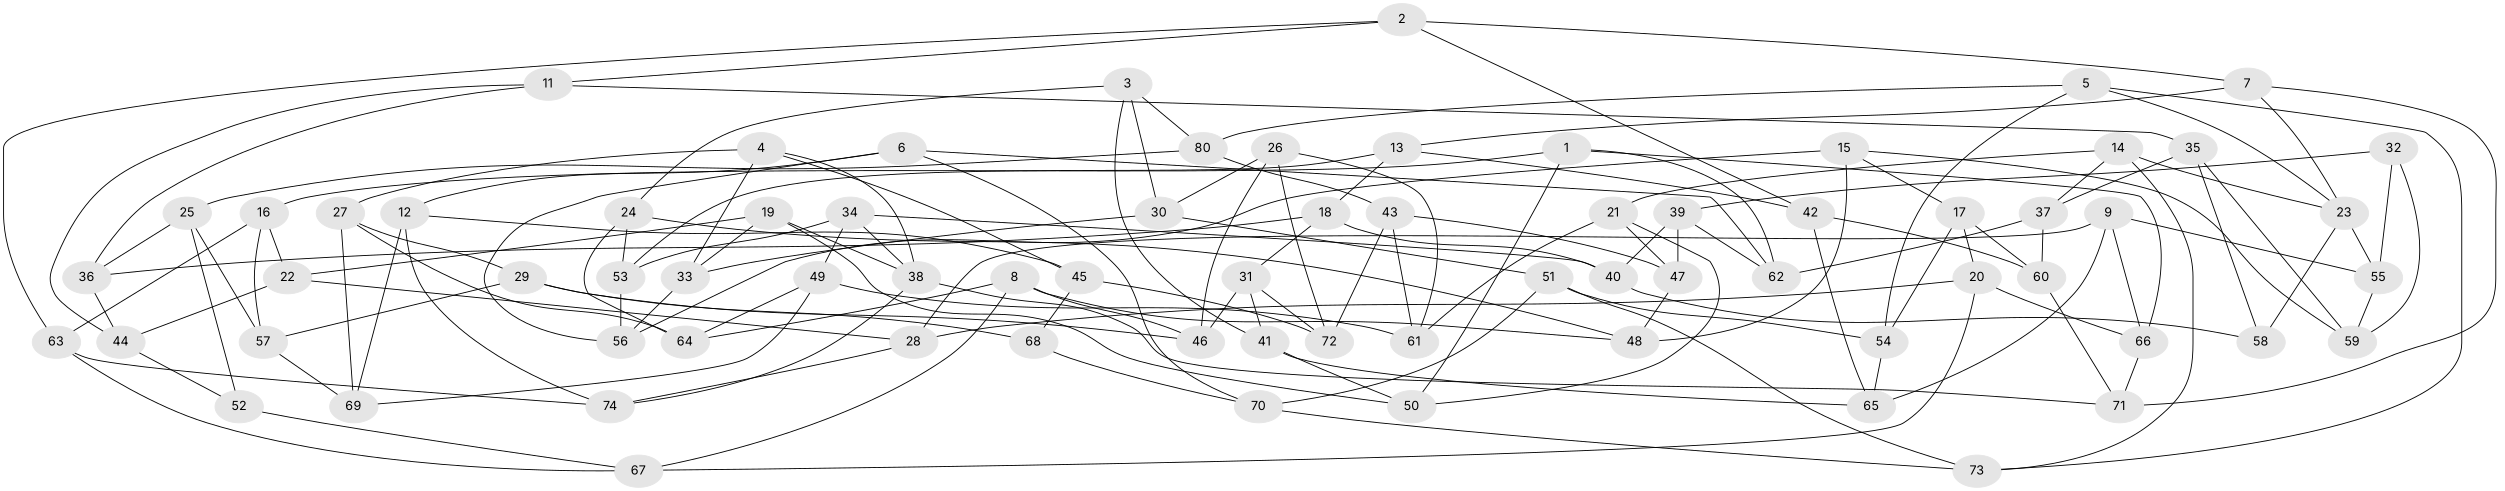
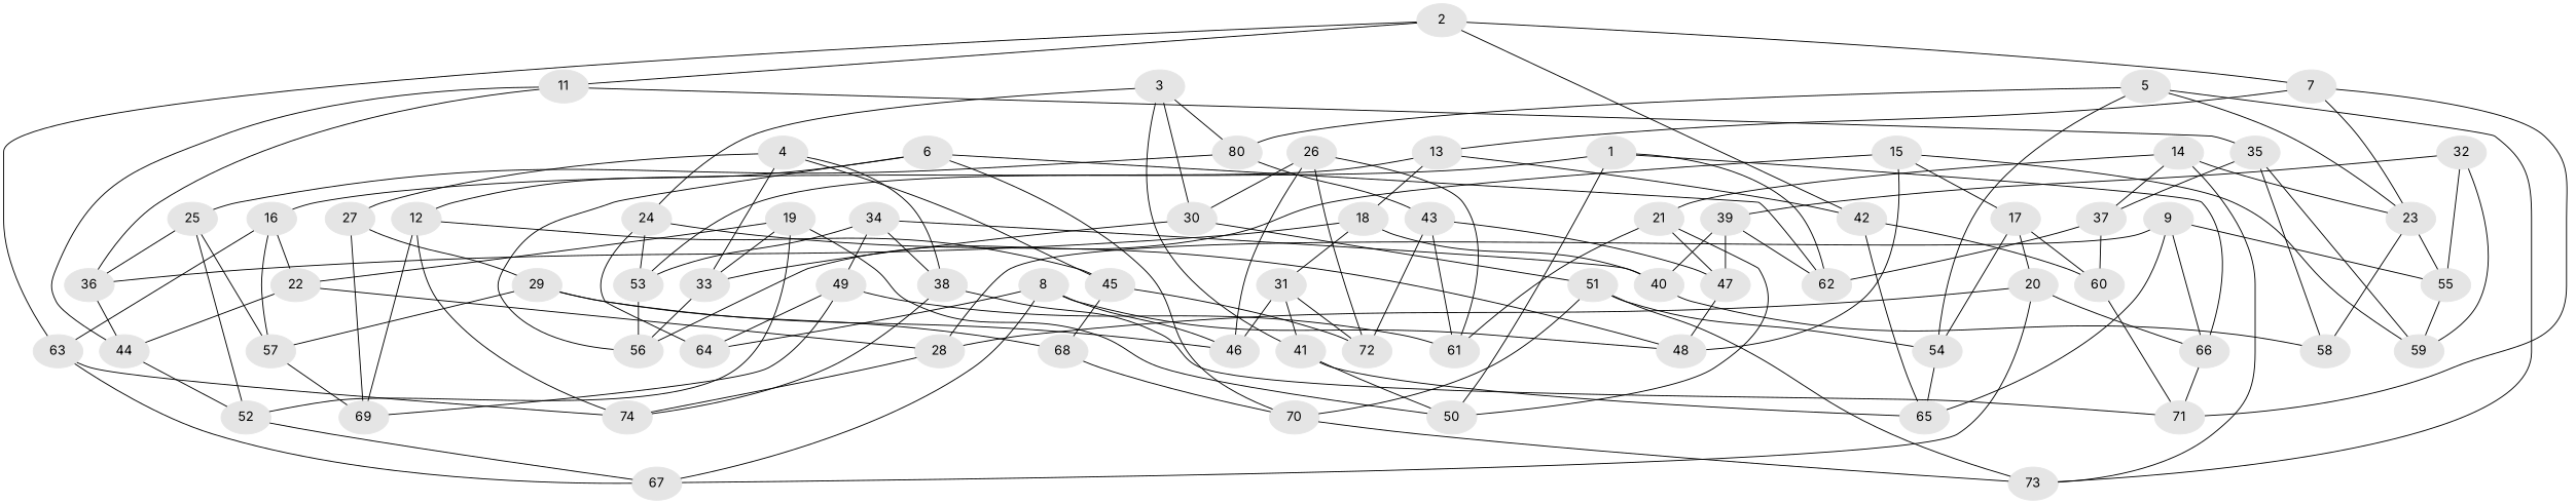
  graph {
    fontname=Inter
    node [color=gray90 fontname=Inter style=filled]
    edge [fontname=Inter]
    1
    16
    50
    62
    66
    63
    22
    57
    71
    2
    7
    11
    42
    23
    13
    35
    36
    44
    65
    60
    67
    74
    n23 [label=80]
    3
    24
    30
    41
    25
    43
    48
    64
    53
    33
    51
    4
    27
    38
    45
    69
    29
    56
    72
    68
    5
    54
    73
    58
    55
    6
    12
    70
    18
    8
    46
    9
    28
    59
    52
    47
    61
    37
    31
    40
    14
    21
    15
    17
    20
    19
    26
    32
    39
    34
    49
    1 -- 16
    1 -- 50
    1 -- 62
    1 -- 66
    16 -- 63
    16 -- 22
    16 -- 57
    66 -- 71
    63 -- 67
    63 -- 74
    22 -- 44
    22 -- 28
    57 -- 69
    2 -- 63
    2 -- 7
    2 -- 11
    2 -- 42
    7 -- 71
    7 -- 23
    7 -- 13
    11 -- 35
    11 -- 36
    11 -- 44
    42 -- 65
    42 -- 60
    23 -- 58
    23 -- 55
    13 -- 42
    13 -- 53
    13 -- 18
    35 -- 58
    35 -- 59
    35 -- 37
    36 -- 44
    44 -- 52
    60 -- 71
    n23 -- 25
    n23 -- 43
    3 -- n23
    3 -- 24
    3 -- 30
    3 -- 41
    24 -- 48
    24 -- 64
    24 -- 53
    30 -- 33
    30 -- 51
    41 -- 50
    41 -- 65
    25 -- 57
    25 -- 36
    25 -- 52
    43 -- 72
    43 -- 47
    43 -- 61
    53 -- 56
    33 -- 56
    51 -- 54
    51 -- 73
    51 -- 70
    4 -- 33
    4 -- 27
    4 -- 38
    4 -- 45
-   27 -- 64
    27 -- 69
    27 -- 29
    38 -- 71
    38 -- 74
    45 -- 72
    45 -- 68
    29 -- 57
    29 -- 68
    29 -- 46
    68 -- 70
    5 -- 23
    5 -- n23
    5 -- 54
    5 -- 73
    54 -- 65
    55 -- 59
    6 -- 62
    6 -- 56
    6 -- 12
    6 -- 70
    12 -- 74
    12 -- 45
    12 -- 69
    70 -- 73
    18 -- 36
    18 -- 31
    18 -- 40
    8 -- 67
    8 -- 48
    8 -- 64
    8 -- 46
    9 -- 66
    9 -- 65
    9 -- 55
    9 -- 28
    28 -- 74
    52 -- 67
    47 -- 48
    37 -- 62
    37 -- 60
    31 -- 41
    31 -- 72
    31 -- 46
    40 -- 58
    14 -- 23
    14 -- 73
    14 -- 37
    14 -- 21
    21 -- 50
    21 -- 47
    21 -- 61
    15 -- 48
    15 -- 56
    15 -- 59
    15 -- 17
    17 -- 60
    17 -- 54
    17 -- 20
    20 -- 66
    20 -- 67
    20 -- 28
    19 -- 50
    19 -- 22
    19 -- 33
-   19 -- 38
+   19 -- 52
    26 -- 30
    26 -- 72
    26 -- 46
    26 -- 61
    32 -- 55
    32 -- 59
    32 -- 39
    39 -- 62
    39 -- 47
    39 -- 40
    34 -- 53
    34 -- 38
    34 -- 40
    34 -- 49
    49 -- 64
    49 -- 69
    49 -- 61
  }
